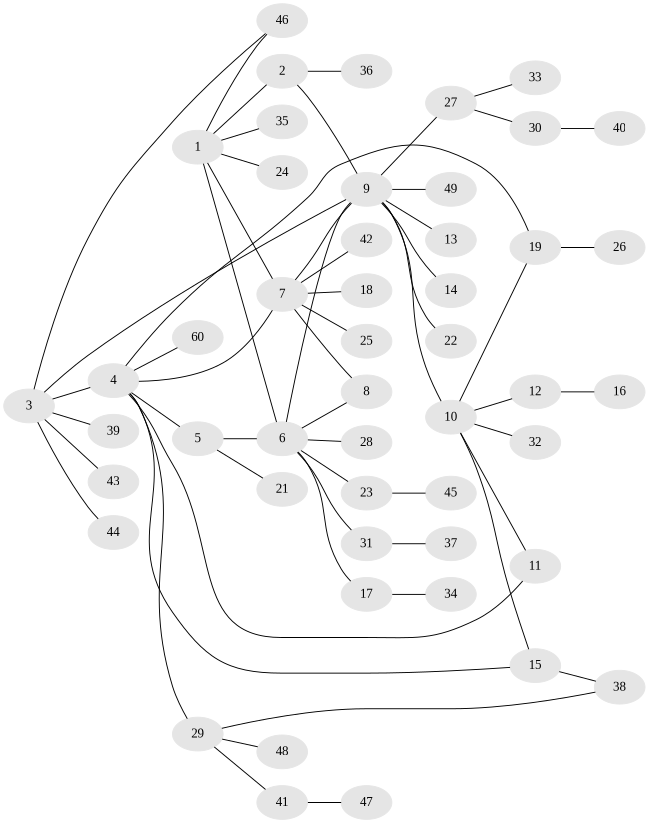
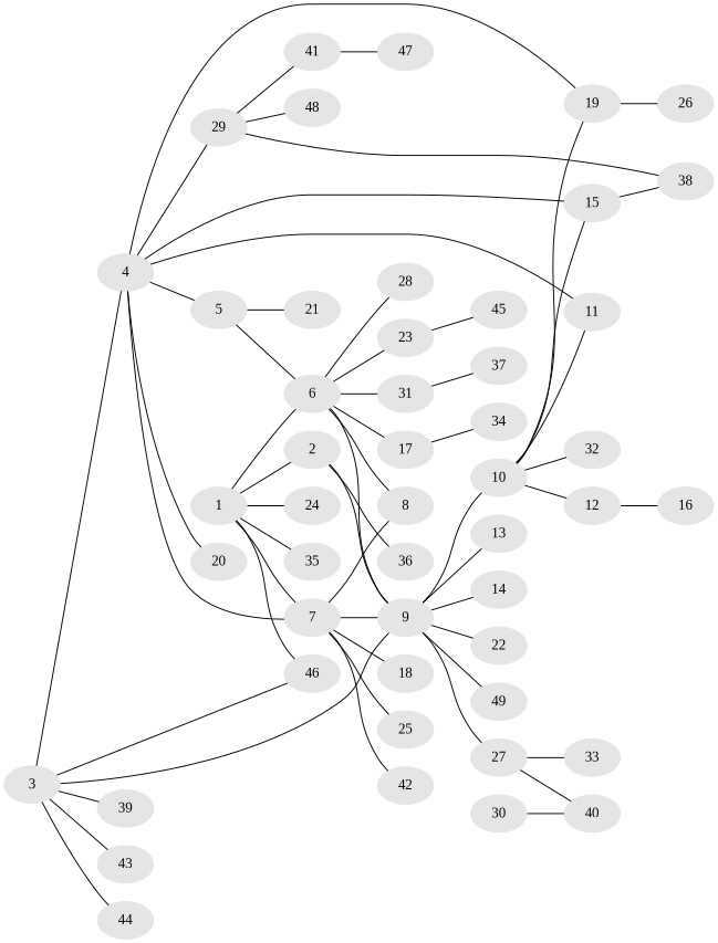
  graph {
    fontname="Liberation Serif"
    rankdir=LR
    node [color=gray90 fontname="Liberation Serif" style=filled]
    edge [fontname="Liberation Serif"]
    1
    2
    6
    7
    24
    35
    46
    9
    36
    8
    17
    23
    28
    31
    18
    25
    42
    4
    5
    11
    15
    19
-   20 [label=60]
+   20
    29
    10
    13
    14
    22
    27
    49
    3
    39
    43
    44
    21
    38
    26
    41
    48
    34
    45
    37
    12
    32
    30
    33
    16
    40
    47
    1 -- 2
    1 -- 6
    1 -- 7
    1 -- 24
    1 -- 35
    1 -- 46
    2 -- 9
    2 -- 36
    6 -- 9
    6 -- 8
    6 -- 17
    6 -- 23
    6 -- 28
    6 -- 31
    7 -- 9
    7 -- 8
    7 -- 18
    7 -- 25
    7 -- 42
    9 -- 10
    9 -- 13
    9 -- 14
    9 -- 22
    9 -- 27
    9 -- 49
    17 -- 34
    23 -- 45
    31 -- 37
    4 -- 7
    4 -- 5
    4 -- 11
    4 -- 15
    4 -- 19
    4 -- 20
    4 -- 29
    5 -- 6
    5 -- 21
    15 -- 38
    19 -- 26
    29 -- 38
    29 -- 41
    29 -- 48
    10 -- 11
    10 -- 15
    10 -- 19
    10 -- 12
    10 -- 32
-   27 -- 30
+   27 -- 40
    27 -- 33
    3 -- 46
    3 -- 9
    3 -- 4
    3 -- 39
    3 -- 43
    3 -- 44
    41 -- 47
    12 -- 16
    30 -- 40
  }
